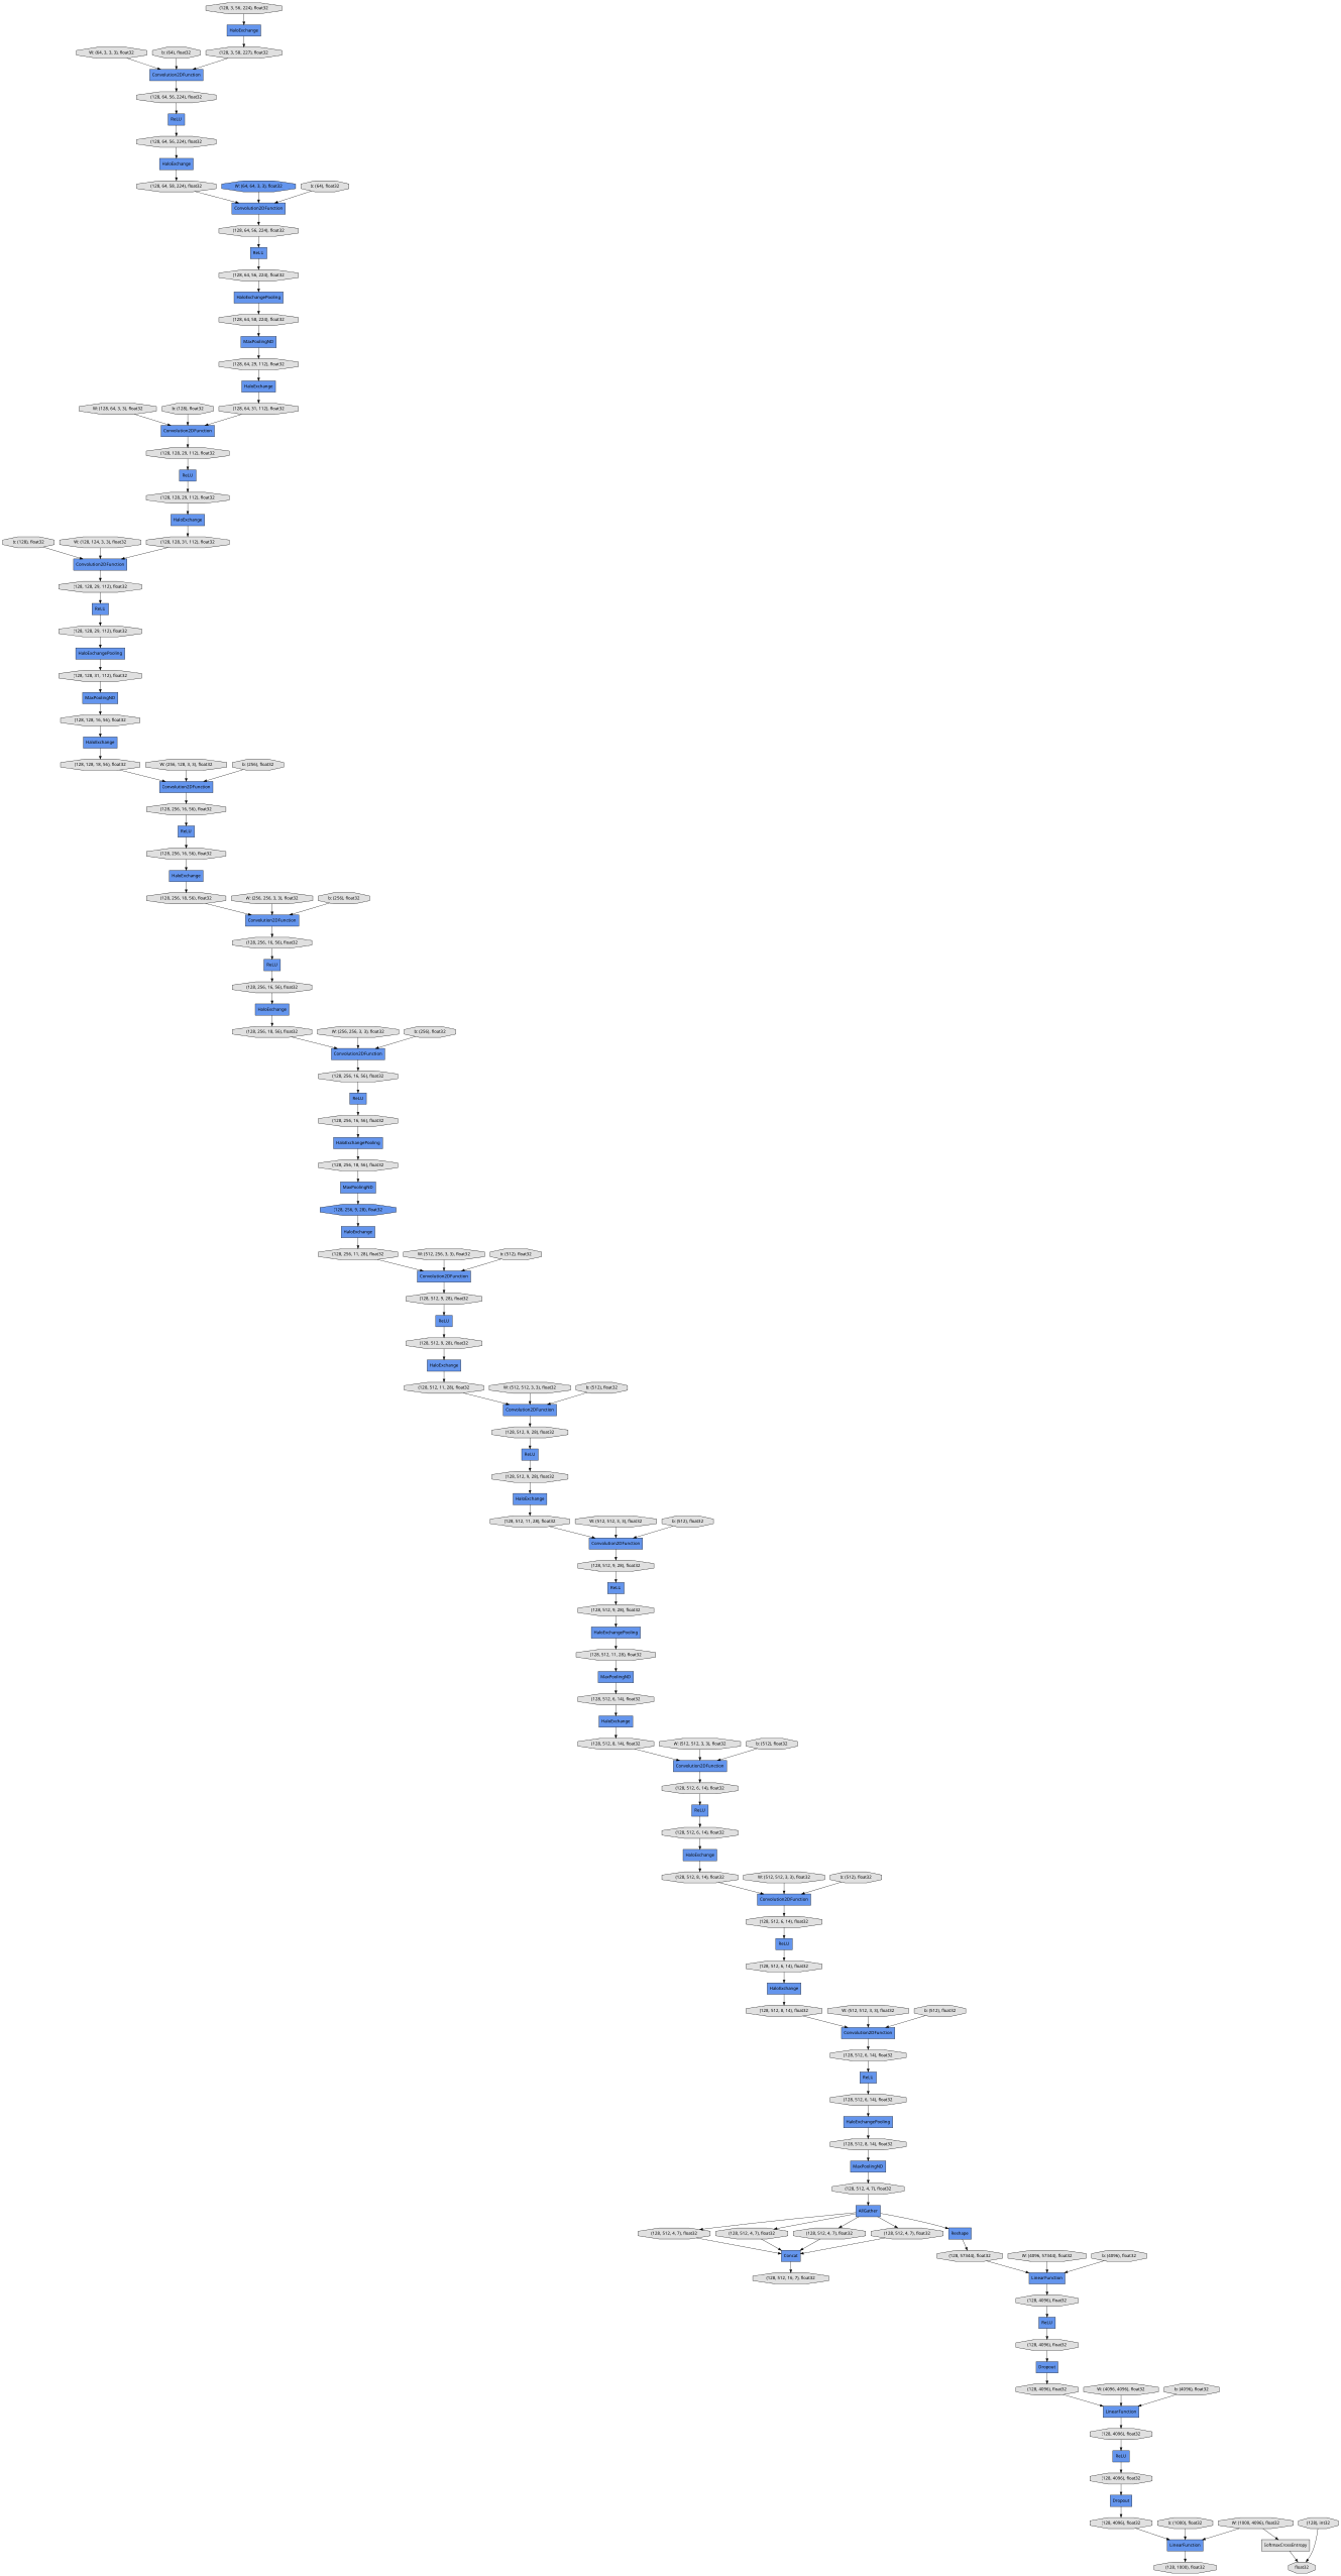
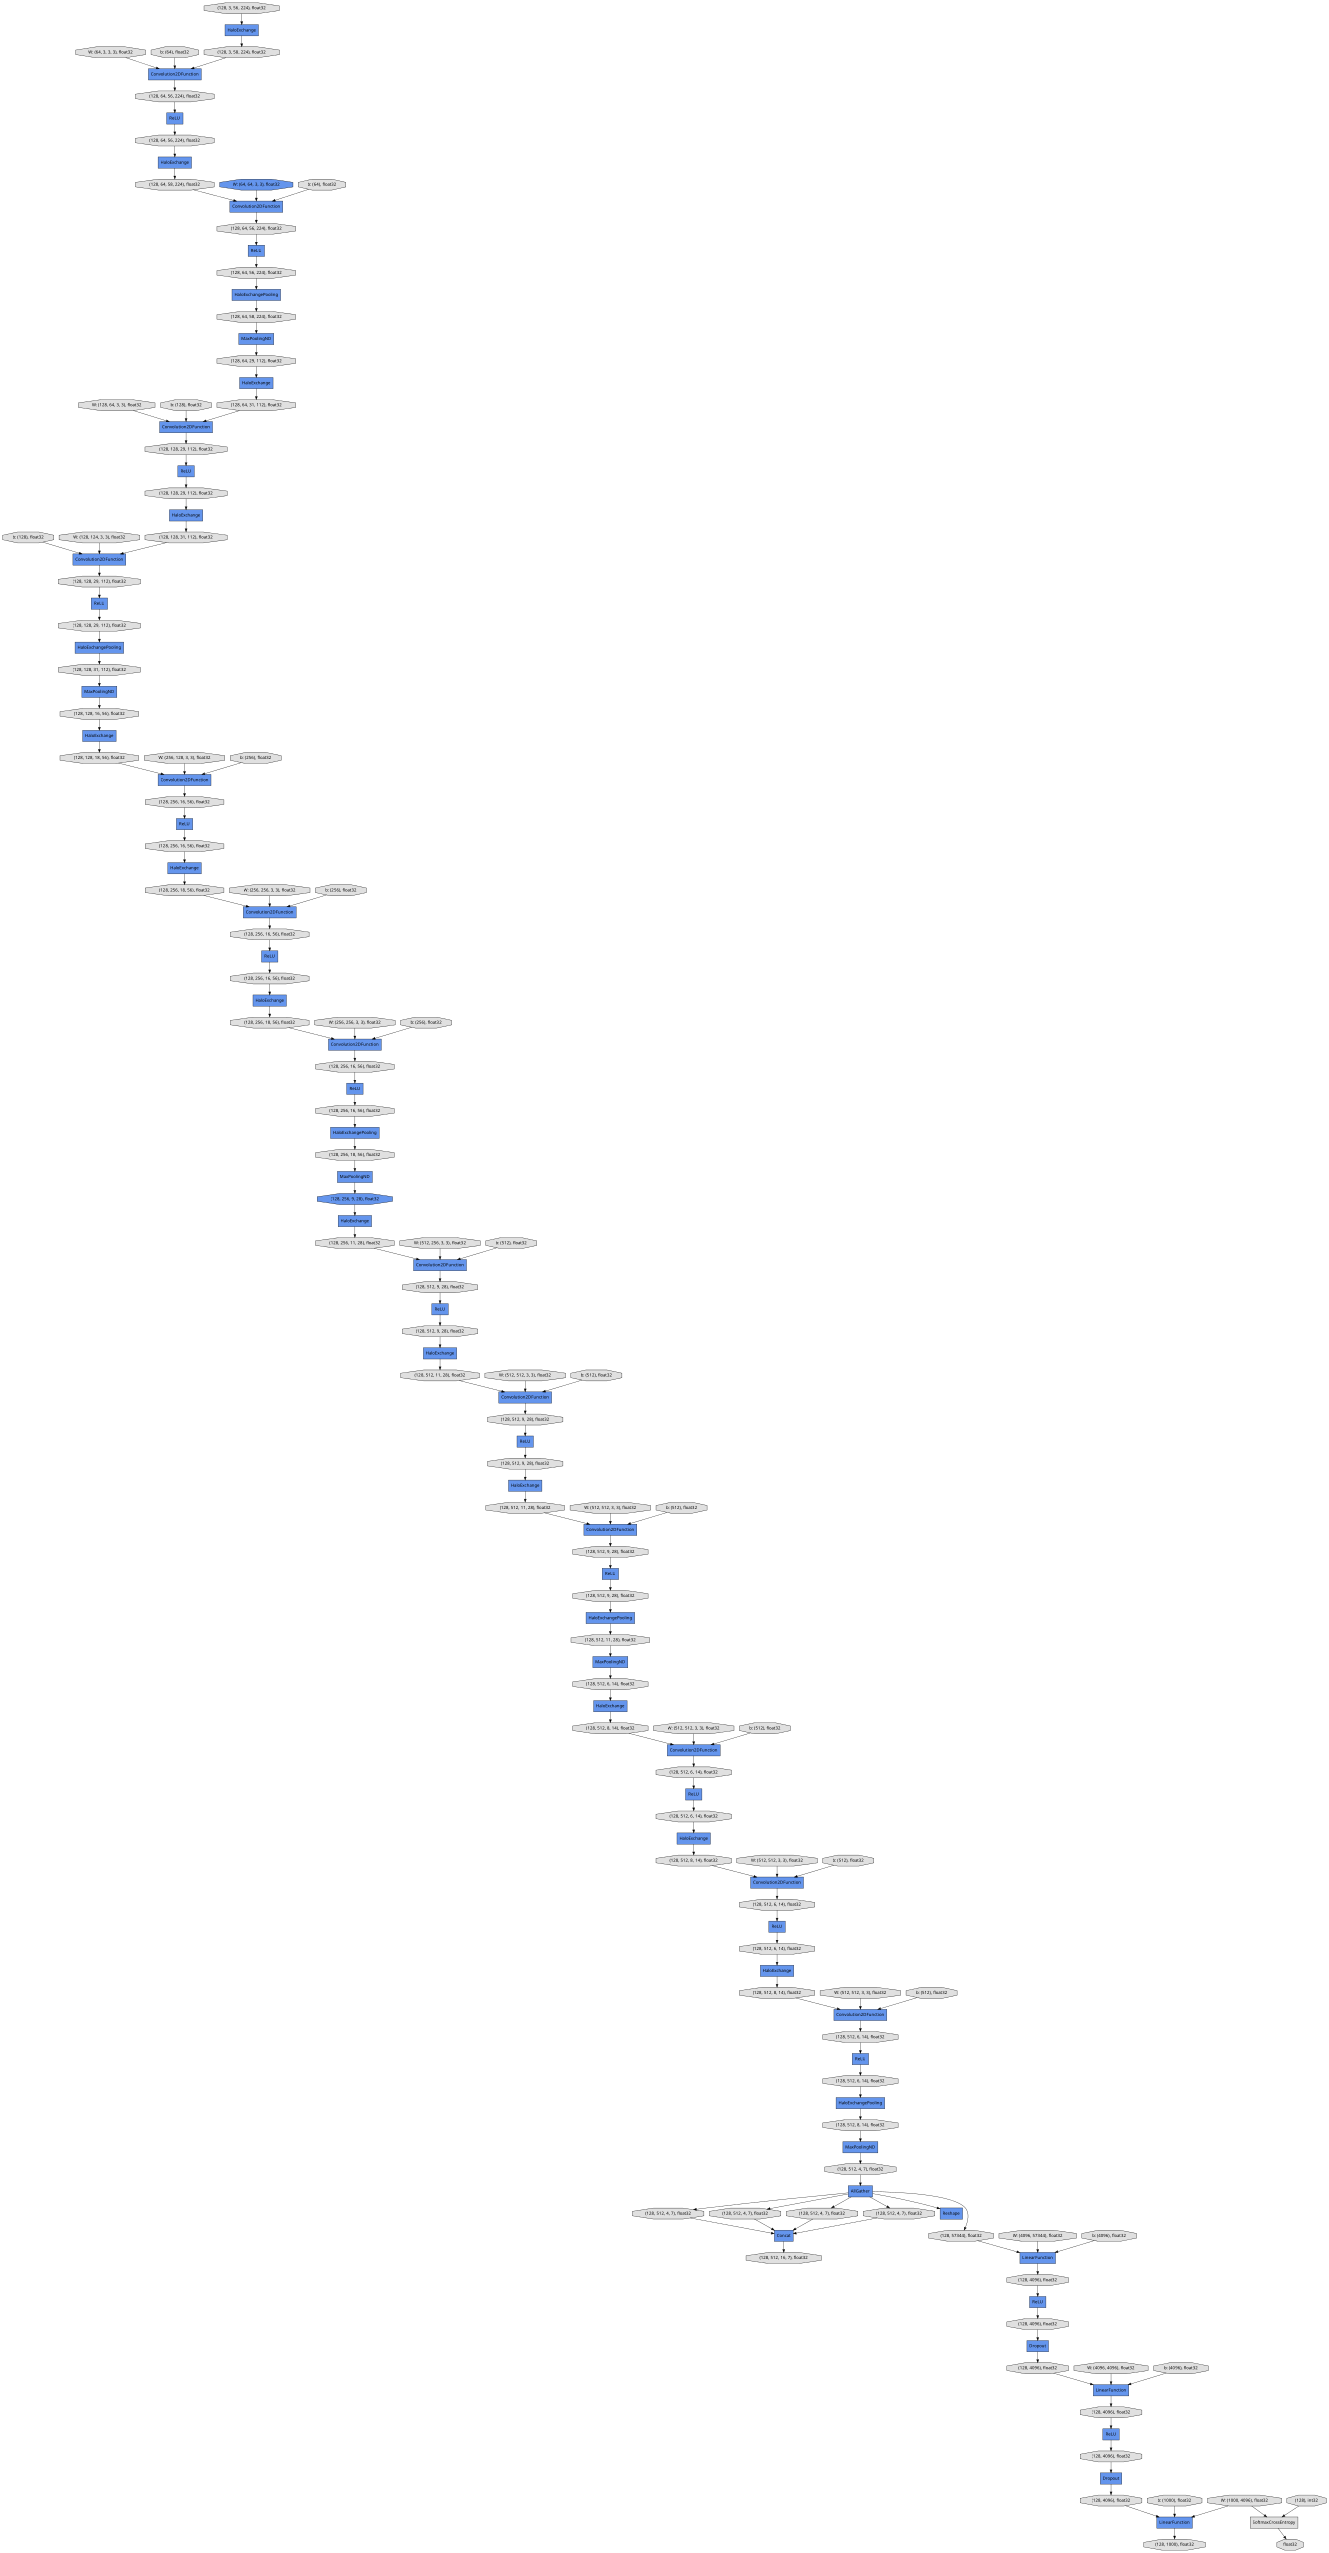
  digraph {
    fontname="Noto Sans"
    rankdir=TB
    node [fillcolor="#E0E0E0" fontname="Noto Sans" shape=octagon style=filled]
    edge [fontname="Noto Sans"]
    n1 [label="b: (128), float32"]
    n2 [fillcolor="#6495ED" label=Convolution2DFunction shape=record]
    n3 [label="(128, 128, 29, 112), float32"]
    n4 [label="(128, 256, 16, 56), float32"]
    n5 [fillcolor="#6495ED" label=ReLU shape=record]
    n6 [label="(128, 256, 16, 56), float32"]
    n7 [label="W: (64, 3, 3, 3), float32"]
    n8 [fillcolor="#6495ED" label=Convolution2DFunction shape=record]
    n9 [label="(128, 64, 56, 224), float32"]
    n10 [fillcolor="#6495ED" label=HaloExchange shape=record]
    n11 [label="(128, 256, 11, 28), float32"]
    n12 [fillcolor="#6495ED" label=Convolution2DFunction shape=record]
    n13 [label="(128, 512, 9, 28), float32"]
    n14 [fillcolor="#6495ED" label=HaloExchange shape=record]
    n15 [label="(128, 512, 11, 28), float32"]
    n16 [fillcolor="#6495ED" label=AllGather shape=record]
    n17 [label="(128, 512, 4, 7), float32"]
    n18 [label="(128, 512, 4, 7), float32"]
    n19 [label="(128, 512, 4, 7), float32"]
    n20 [label="(128, 512, 4, 7), float32"]
    n21 [fillcolor="#6495ED" label=Reshape shape=record]
    n22 [fillcolor="#6495ED" label=Concat shape=record]
    n23 [label="(128, 256, 16, 56), float32"]
    n24 [fillcolor="#6495ED" label=ReLU shape=record]
    n25 [label="(128, 256, 16, 56), float32"]
    n26 [label="W: (256, 128, 3, 3), float32"]
    n27 [fillcolor="#6495ED" label=Convolution2DFunction shape=record]
    n28 [fillcolor="#6495ED" label=MaxPoolingND shape=record]
    n29 [label="(128, 512, 6, 14), float32"]
    n30 [fillcolor="#6495ED" label=HaloExchange shape=record]
    n31 [label="(128, 256, 18, 56), float32"]
    n32 [fillcolor="#6495ED" label=Convolution2DFunction shape=record]
    n33 [label="(128, 256, 18, 56), float32"]
    n34 [fillcolor="#6495ED" label=Convolution2DFunction shape=record]
    n35 [label="(128, 256, 16, 56), float32"]
    n36 [label="b: (256), float32"]
    n37 [label="(128, 256, 16, 56), float32"]
    n38 [fillcolor="#6495ED" label=HaloExchange shape=record]
    n39 [fillcolor="#6495ED" label="(128, 256, 9, 28), float32"]
    n40 [label="(128, 512, 8, 14), float32"]
    n41 [fillcolor="#6495ED" label=Convolution2DFunction shape=record]
    n42 [label="(128, 512, 6, 14), float32"]
    n43 [fillcolor="#6495ED" label=HaloExchange shape=record]
    n44 [label="(128, 512, 11, 28), float32"]
    n45 [fillcolor="#6495ED" label=Convolution2DFunction shape=record]
    n46 [label="W: (256, 256, 3, 3), float32"]
    n47 [fillcolor="#6495ED" label=HaloExchange shape=record]
    n48 [label=SoftmaxCrossEntropy shape=record]
    n49 [label=float32]
    n50 [label="(128, 512, 6, 14), float32"]
    n51 [fillcolor="#6495ED" label=ReLU shape=record]
    n52 [label="(128, 512, 6, 14), float32"]
    n53 [label="(128, 256, 18, 56), float32"]
    n54 [fillcolor="#6495ED" label=MaxPoolingND shape=record]
    n55 [label="b: (256), float32"]
    n56 [label="(128, 512, 6, 14), float32"]
    n57 [fillcolor="#6495ED" label=HaloExchange shape=record]
    n58 [label="(128, 512, 8, 14), float32"]
    n59 [fillcolor="#6495ED" label=HaloExchangePooling shape=record]
    n60 [label="(128, 512, 11, 28), float32"]
    n61 [label="(128, 512, 9, 28), float32"]
    n62 [fillcolor="#6495ED" label=ReLU shape=record]
    n63 [fillcolor="#6495ED" label=Convolution2DFunction shape=record]
    n64 [label="W: (256, 256, 3, 3), float32"]
    n65 [fillcolor="#6495ED" label=ReLU shape=record]
    n66 [label="(128, 512, 9, 28), float32"]
    n67 [label="b: (64), float32"]
    n68 [label="(128, 512, 6, 14), float32"]
    n69 [fillcolor="#6495ED" label=ReLU shape=record]
    n70 [label="(128, 512, 6, 14), float32"]
    n71 [fillcolor="#6495ED" label=HaloExchange shape=record]
    n72 [label="(128, 64, 58, 224), float32"]
    n73 [fillcolor="#6495ED" label=Convolution2DFunction shape=record]
    n74 [fillcolor="#6495ED" label=HaloExchangePooling shape=record]
    n75 [fillcolor="#6495ED" label=ReLU shape=record]
    n76 [fillcolor="#6495ED" label=HaloExchangePooling shape=record]
    n77 [label="b: (256), float32"]
    n78 [label="(128, 512, 8, 14), float32"]
    n79 [label="(128, 512, 9, 28), float32"]
    n80 [label="(128, 512, 8, 14), float32"]
    n81 [fillcolor="#6495ED" label=Convolution2DFunction shape=record]
    n82 [fillcolor="#6495ED" label="W: (64, 64, 3, 3), float32"]
    n83 [label="(128, 64, 56, 224), float32"]
    n84 [label="W: (512, 256, 3, 3), float32"]
    n85 [fillcolor="#6495ED" label=MaxPoolingND shape=record]
    n86 [label="(128, 512, 4, 7), float32"]
    n87 [label="(128, 512, 9, 28), float32"]
    n88 [fillcolor="#6495ED" label=ReLU shape=record]
    n89 [fillcolor="#6495ED" label=ReLU shape=record]
    n90 [label="(128, 4096), float32"]
    n91 [fillcolor="#6495ED" label=Dropout shape=record]
    n92 [label="(128, 512, 9, 28), float32"]
    n93 [label="b: (64), float32"]
    n94 [fillcolor="#6495ED" label=Convolution2DFunction shape=record]
    n95 [label="b: (512), float32"]
    n96 [fillcolor="#6495ED" label=ReLU shape=record]
    n97 [fillcolor="#6495ED" label=ReLU shape=record]
    n98 [label="W: (128, 64, 3, 3), float32"]
    n99 [fillcolor="#6495ED" label=Convolution2DFunction shape=record]
    n100 [label="(128, 128, 29, 112), float32"]
    n101 [label="(128, 512, 16, 7), float32"]
    n102 [label="W: (512, 512, 3, 3), float32"]
    n103 [label="(128, 57344), float32"]
    n104 [fillcolor="#6495ED" label=LinearFunction shape=record]
    n105 [fillcolor="#6495ED" label=HaloExchange shape=record]
    n106 [label="b: (128), float32"]
    n107 [label="b: (512), float32"]
    n108 [label="W: (128, 124, 3, 3), float32"]
    n109 [fillcolor="#6495ED" label=ReLU shape=record]
    n110 [label="(128, 64, 56, 224), float32"]
    n111 [fillcolor="#6495ED" label=HaloExchangePooling shape=record]
    n112 [label="W: (512, 512, 3, 3), float32"]
    n113 [label="W: (1000, 4096), float32"]
    n114 [fillcolor="#6495ED" label=LinearFunction shape=record]
    n115 [label="(128, 1000), float32"]
    n116 [fillcolor="#6495ED" label=MaxPoolingND shape=record]
    n117 [label="(128, 128, 16, 56), float32"]
    n118 [fillcolor="#6495ED" label=HaloExchange shape=record]
    n119 [fillcolor="#6495ED" label=ReLU shape=record]
    n120 [label="b: (512), float32"]
    n121 [label="(128, 64, 58, 224), float32"]
    n122 [label="(128), int32"]
    n123 [label="b: (1000), float32"]
    n124 [label="(128, 128, 29, 112), float32"]
    n125 [fillcolor="#6495ED" label=HaloExchangePooling shape=record]
    n126 [label="(128, 64, 56, 224), float32"]
    n127 [fillcolor="#6495ED" label=LinearFunction shape=record]
    n128 [label="(128, 4096), float32"]
    n129 [fillcolor="#6495ED" label=ReLU shape=record]
    n130 [label="W: (512, 512, 3, 3), float32"]
    n131 [label="(128, 128, 29, 112), float32"]
    n132 [fillcolor="#6495ED" label=HaloExchange shape=record]
    n133 [label="(128, 128, 31, 112), float32"]
    n134 [label="(128, 4096), float32"]
    n135 [fillcolor="#6495ED" label=Dropout shape=record]
    n136 [label="(128, 64, 29, 112), float32"]
    n137 [fillcolor="#6495ED" label=HaloExchange shape=record]
    n138 [label="(128, 64, 31, 112), float32"]
    n139 [label="(128, 4096), float32"]
    n140 [fillcolor="#6495ED" label=HaloExchange shape=record]
-   n141 [label="(128, 3, 58, 227), float32"]
+   n141 [label="(128, 3, 58, 224), float32"]
    n142 [label="(128, 3, 56, 224), float32"]
    n143 [fillcolor="#6495ED" label=ReLU shape=record]
    n144 [label="b: (512), float32"]
    n145 [label="(128, 128, 18, 56), float32"]
    n146 [label="(128, 4096), float32"]
    n147 [label="W: (512, 512, 3, 3), float32"]
    n148 [fillcolor="#6495ED" label=MaxPoolingND shape=record]
    n149 [label="b: (512), float32"]
    n150 [label="W: (512, 512, 3, 3), float32"]
    n151 [label="(128, 128, 31, 112), float32"]
    n152 [label="b: (512), float32"]
    n153 [label="W: (4096, 57344), float32"]
    n154 [label="b: (4096), float32"]
    n155 [label="(128, 4096), float32"]
    n156 [label="W: (4096, 4096), float32"]
    n157 [label="b: (4096), float32"]
    n1 -> n2
    n2 -> n3
    n3 -> n119
    n4 -> n5
    n5 -> n6
    n6 -> n76
    n7 -> n8
    n8 -> n9
    n9 -> n96
    n10 -> n11
    n11 -> n12
    n12 -> n61
    n13 -> n14
    n14 -> n15
    n15 -> n63
    n16 -> n17
    n16 -> n18
    n16 -> n19
    n16 -> n20
    n16 -> n21
    n17 -> n22
    n18 -> n22
    n19 -> n22
    n20 -> n22
-   n21 -> n103
+   n16 -> n103
    n22 -> n101
    n23 -> n24
    n24 -> n25
    n25 -> n47
    n26 -> n27
    n27 -> n23
    n28 -> n29
    n29 -> n30
    n30 -> n80
    n31 -> n32
    n32 -> n4
    n33 -> n34
    n34 -> n35
    n35 -> n75
    n36 -> n27
    n37 -> n38
    n38 -> n31
    n39 -> n10
    n40 -> n41
    n41 -> n42
    n42 -> n97
    n43 -> n44
    n44 -> n45
    n45 -> n87
    n46 -> n34
    n47 -> n33
    n48 -> n49
    n50 -> n51
    n51 -> n52
    n52 -> n74
    n53 -> n54
    n54 -> n39
    n55 -> n34
    n56 -> n57
    n57 -> n58
    n58 -> n94
    n59 -> n60
    n60 -> n28
    n61 -> n62
    n62 -> n13
    n63 -> n79
    n64 -> n32
    n65 -> n66
    n66 -> n43
    n67 -> n8
    n68 -> n69
    n69 -> n70
    n70 -> n105
    n71 -> n72
    n72 -> n73
    n73 -> n83
    n74 -> n78
    n75 -> n37
    n76 -> n53
    n77 -> n32
    n78 -> n85
    n79 -> n65
    n80 -> n81
    n81 -> n68
    n82 -> n73
    n83 -> n109
    n84 -> n12
    n85 -> n86
    n86 -> n16
    n87 -> n88
    n88 -> n92
    n89 -> n90
    n90 -> n91
    n91 -> n146
    n92 -> n59
    n93 -> n73
    n94 -> n50
    n95 -> n12
    n96 -> n126
    n97 -> n56
    n98 -> n99
    n99 -> n100
    n100 -> n143
    n102 -> n63
    n103 -> n104
    n104 -> n139
    n105 -> n40
    n106 -> n99
    n107 -> n63
    n108 -> n2
    n109 -> n110
    n110 -> n111
    n111 -> n121
    n112 -> n45
    n113 -> n48
    n113 -> n114
    n114 -> n115
    n116 -> n117
    n117 -> n118
    n118 -> n145
    n119 -> n124
    n120 -> n45
    n121 -> n148
-   n122 -> n49
+   n122 -> n48
    n123 -> n114
    n124 -> n125
    n125 -> n151
    n126 -> n71
    n127 -> n128
    n128 -> n129
    n129 -> n134
    n130 -> n81
    n131 -> n132
    n132 -> n133
    n133 -> n2
    n134 -> n135
    n135 -> n155
    n136 -> n137
    n137 -> n138
    n138 -> n99
    n139 -> n89
    n140 -> n141
    n141 -> n8
    n142 -> n140
    n143 -> n131
    n144 -> n81
    n145 -> n27
    n146 -> n127
    n147 -> n41
    n148 -> n136
    n149 -> n41
    n150 -> n94
    n151 -> n116
    n152 -> n94
    n153 -> n104
    n154 -> n104
    n155 -> n114
    n156 -> n127
    n157 -> n127
  }
